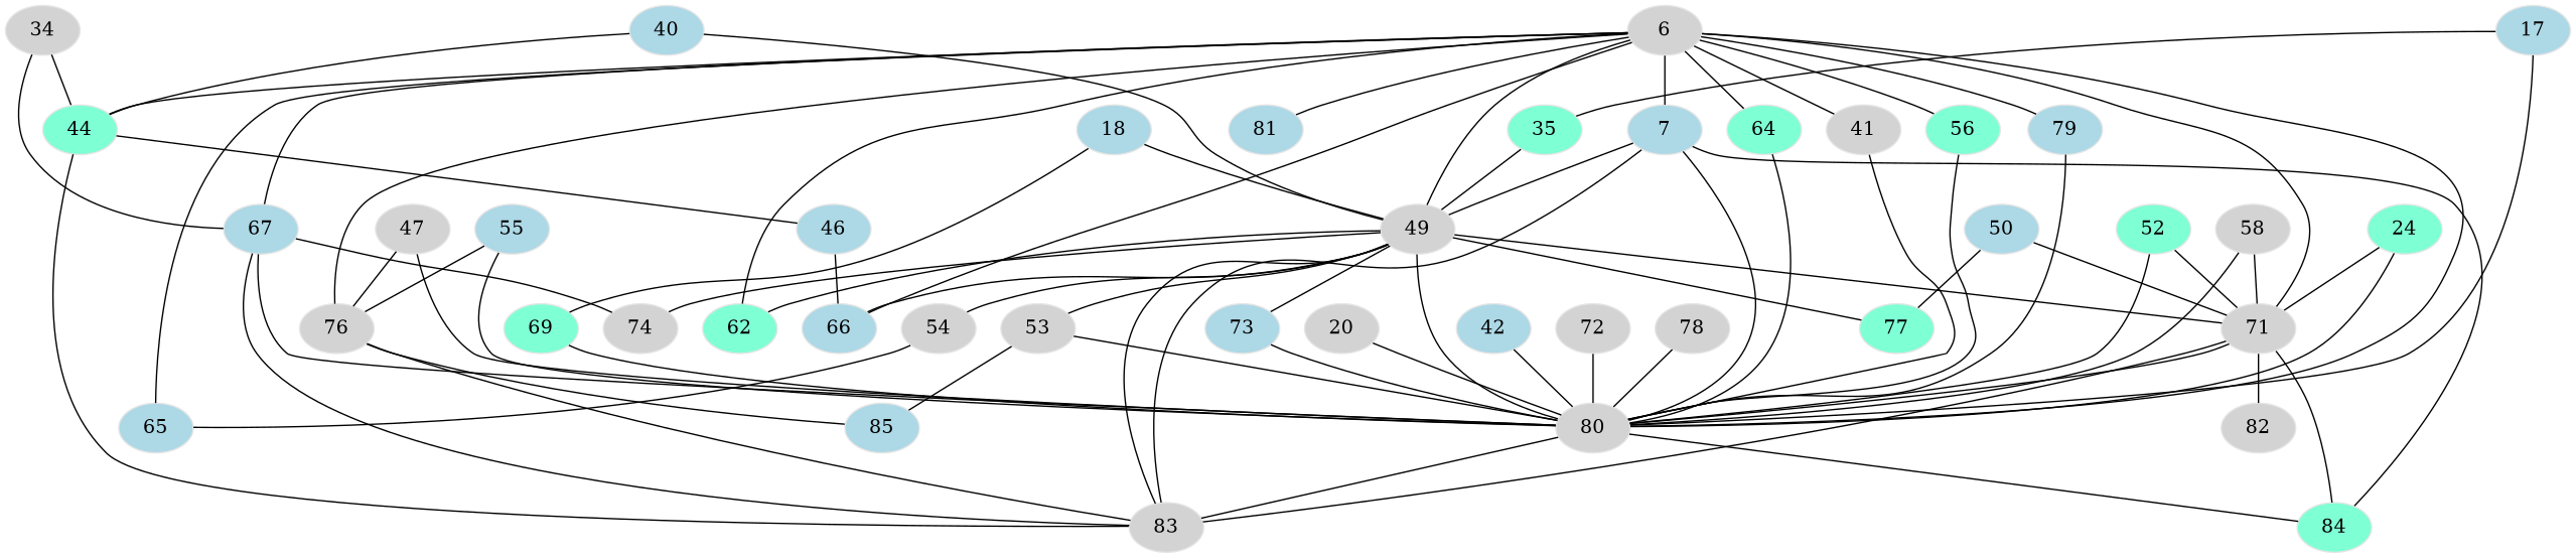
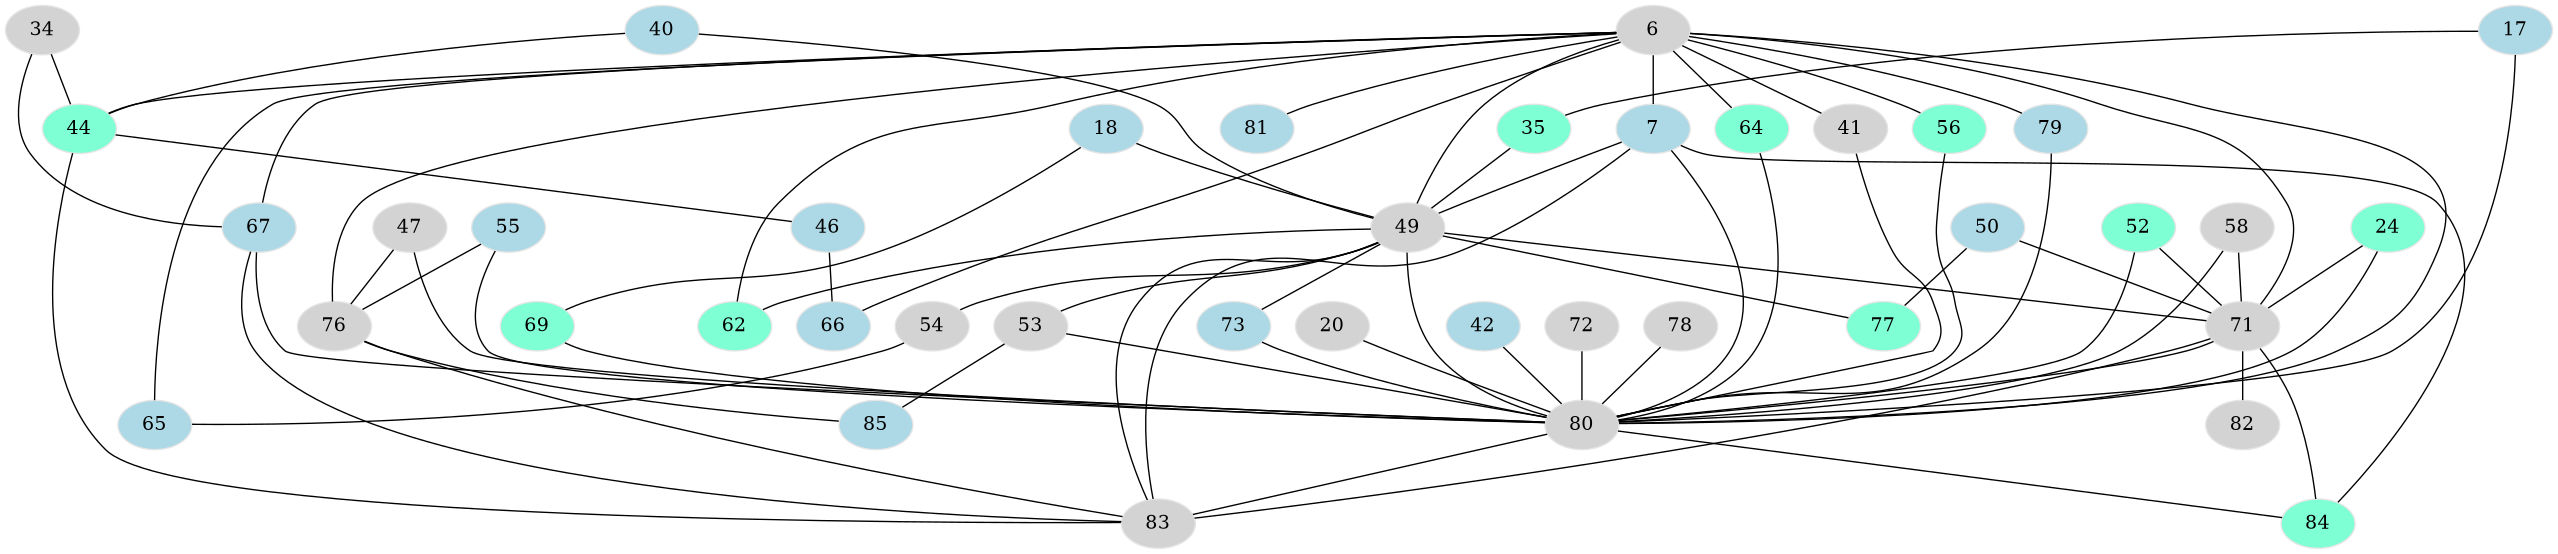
  graph {
    node [color=gray90 fillcolor=lightgrey style=filled]
    6 [super="+5"]
    7 [fillcolor=lightblue super="+4"]
    41
    44 [fillcolor=aquamarine super="+27"]
    49 [super="+37+10+23+31+39"]
    56 [fillcolor=aquamarine]
    62 [fillcolor=aquamarine]
    64 [fillcolor=aquamarine]
    65 [fillcolor=lightblue super="+48"]
    66 [fillcolor=lightblue]
    67 [fillcolor=lightblue super="+36+57"]
    71 [super="+70+51"]
    76 [super="+21"]
    79 [fillcolor=lightblue]
    80 [super="+32+9"]
    81 [fillcolor=lightblue]
    83 [super="+75+25+63+68"]
    84 [fillcolor=aquamarine super="+45"]
    46 [fillcolor=lightblue]
    53 [super="+43"]
    54
    73 [fillcolor=lightblue]
-   74
    77 [fillcolor=aquamarine super="+60"]
    82
    85 [fillcolor=lightblue]
    17 [fillcolor=lightblue]
    35 [fillcolor=aquamarine]
    18 [fillcolor=lightblue]
    69 [fillcolor=aquamarine super="+26+19"]
    20
    24 [fillcolor=aquamarine]
    34
    40 [fillcolor=lightblue]
    42 [fillcolor=lightblue]
    47
    50 [fillcolor=lightblue]
    52 [fillcolor=aquamarine]
    55 [fillcolor=lightblue]
    58
    72
    78
    6 -- 7 [weight=4]
    6 -- 41
    6 -- 44 [weight=3]
    6 -- 49 [weight=5]
    6 -- 56
    6 -- 62
    6 -- 64
    6 -- 65 [weight=3]
    6 -- 66
    6 -- 67 [weight=3]
    6 -- 71 [weight=4]
    6 -- 76 [weight=2]
    6 -- 79
    6 -- 80 [weight=9]
    6 -- 81
    7 -- 49 [weight=4]
    7 -- 80 [weight=9]
    7 -- 83 [weight=2]
    7 -- 84
    41 -- 80
    44 -- 83
    44 -- 46
    49 -- 62
-   49 -- 66
    49 -- 71
    49 -- 80 [weight=14]
    49 -- 83 [weight=3]
    49 -- 53
    49 -- 54
    49 -- 73
-   49 -- 74
    49 -- 77
    56 -- 80
    64 -- 80
    67 -- 80 [weight=3]
    67 -- 83
-   67 -- 74
    71 -- 80
    71 -- 83 [weight=4]
    71 -- 84
    71 -- 82 [weight=2]
    76 -- 83
    76 -- 85
    79 -- 80
    80 -- 83
    80 -- 84
    46 -- 66
    53 -- 80 [weight=2]
    53 -- 85
    54 -- 65
    73 -- 80
    17 -- 80 [weight=2]
    17 -- 35
    35 -- 49
    18 -- 49 [weight=2]
    18 -- 69
    69 -- 80 [weight=5]
    20 -- 80
    24 -- 71
    24 -- 80
    34 -- 44
    34 -- 67
    40 -- 44
    40 -- 49
    42 -- 80 [weight=2]
    47 -- 76
    47 -- 80
    50 -- 71 [weight=2]
    50 -- 77
    52 -- 71
    52 -- 80
    55 -- 76
    55 -- 80
    58 -- 71
    58 -- 80
    72 -- 80 [weight=2]
    78 -- 80 [weight=2]
  }
